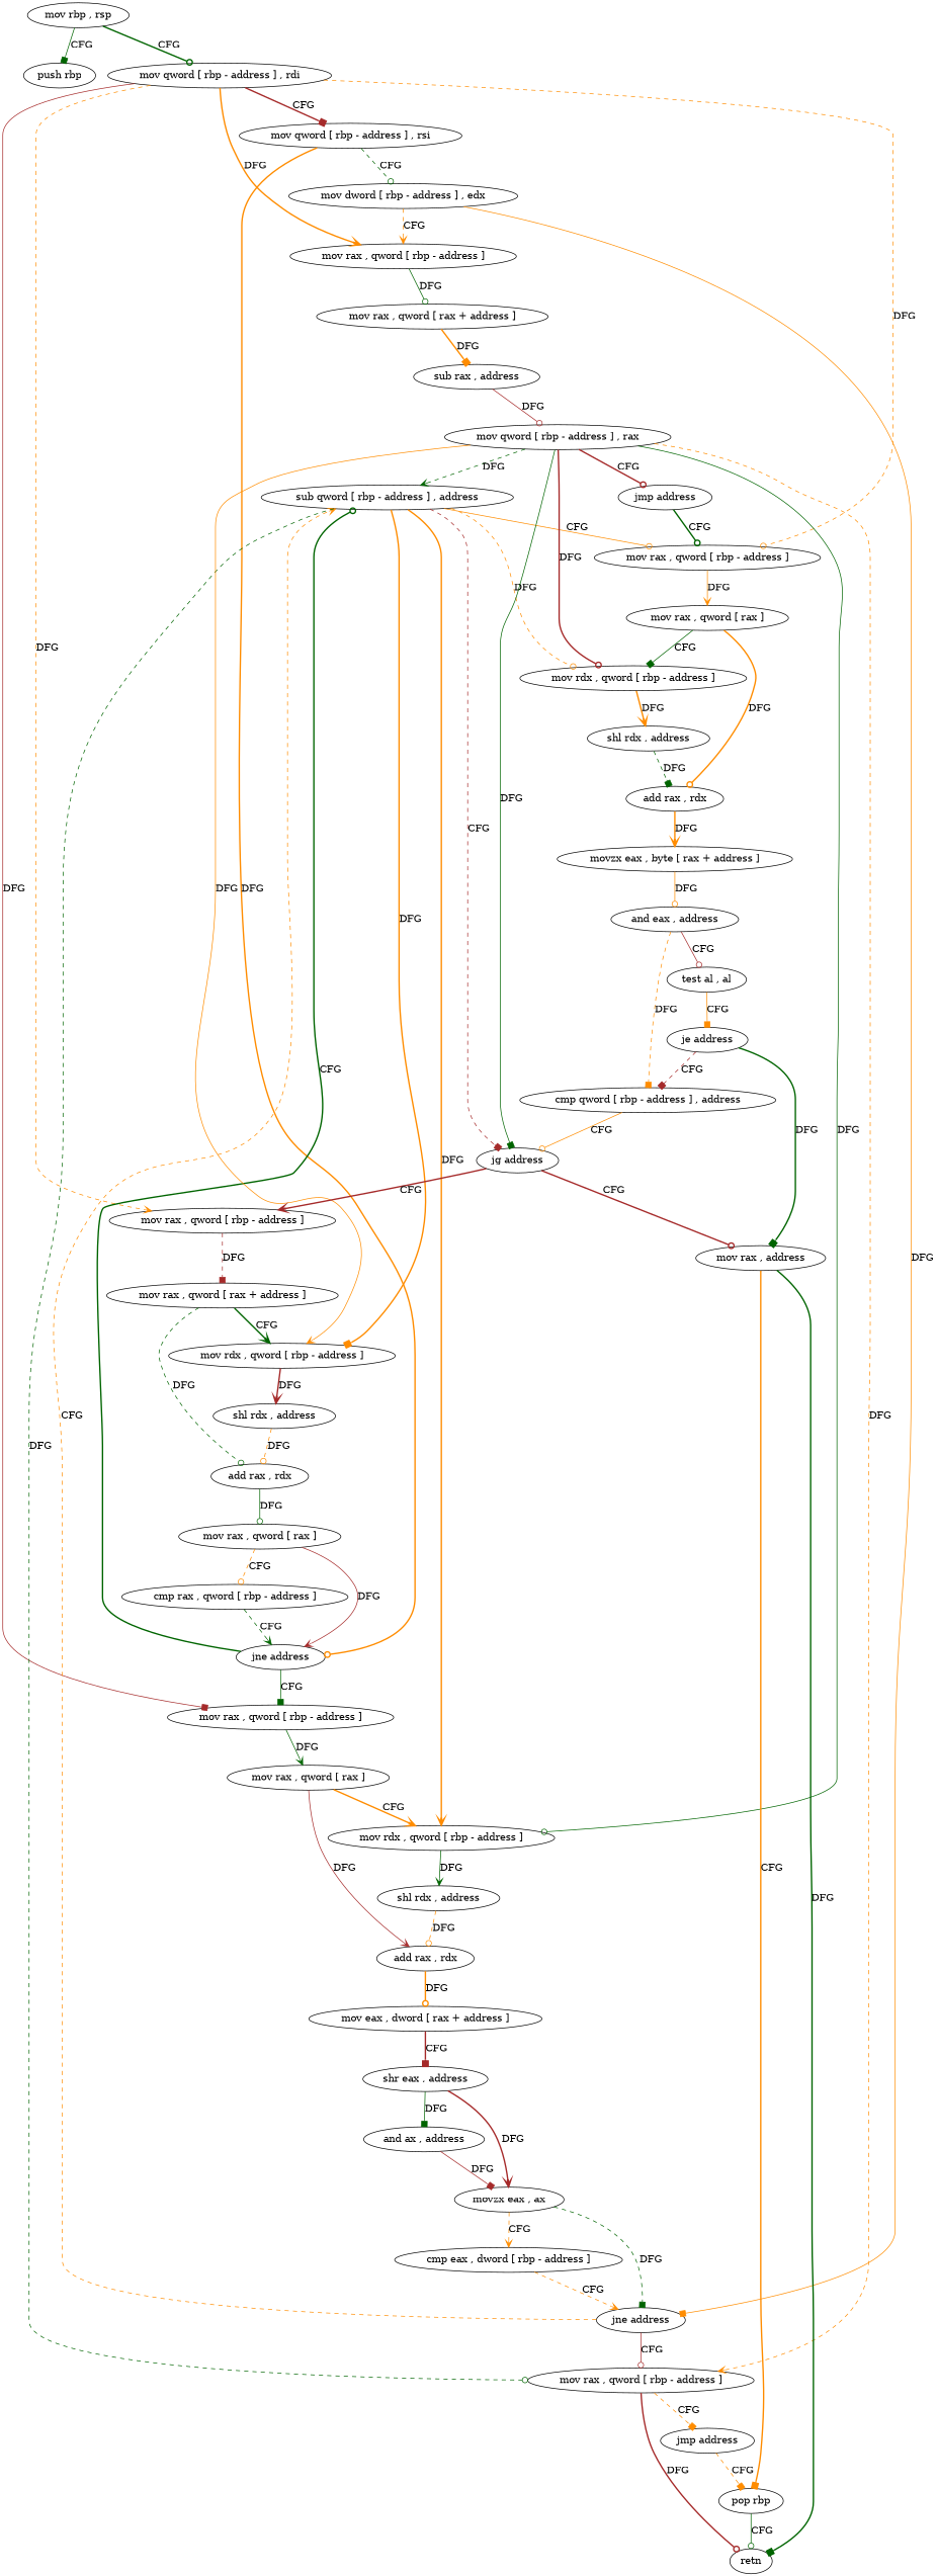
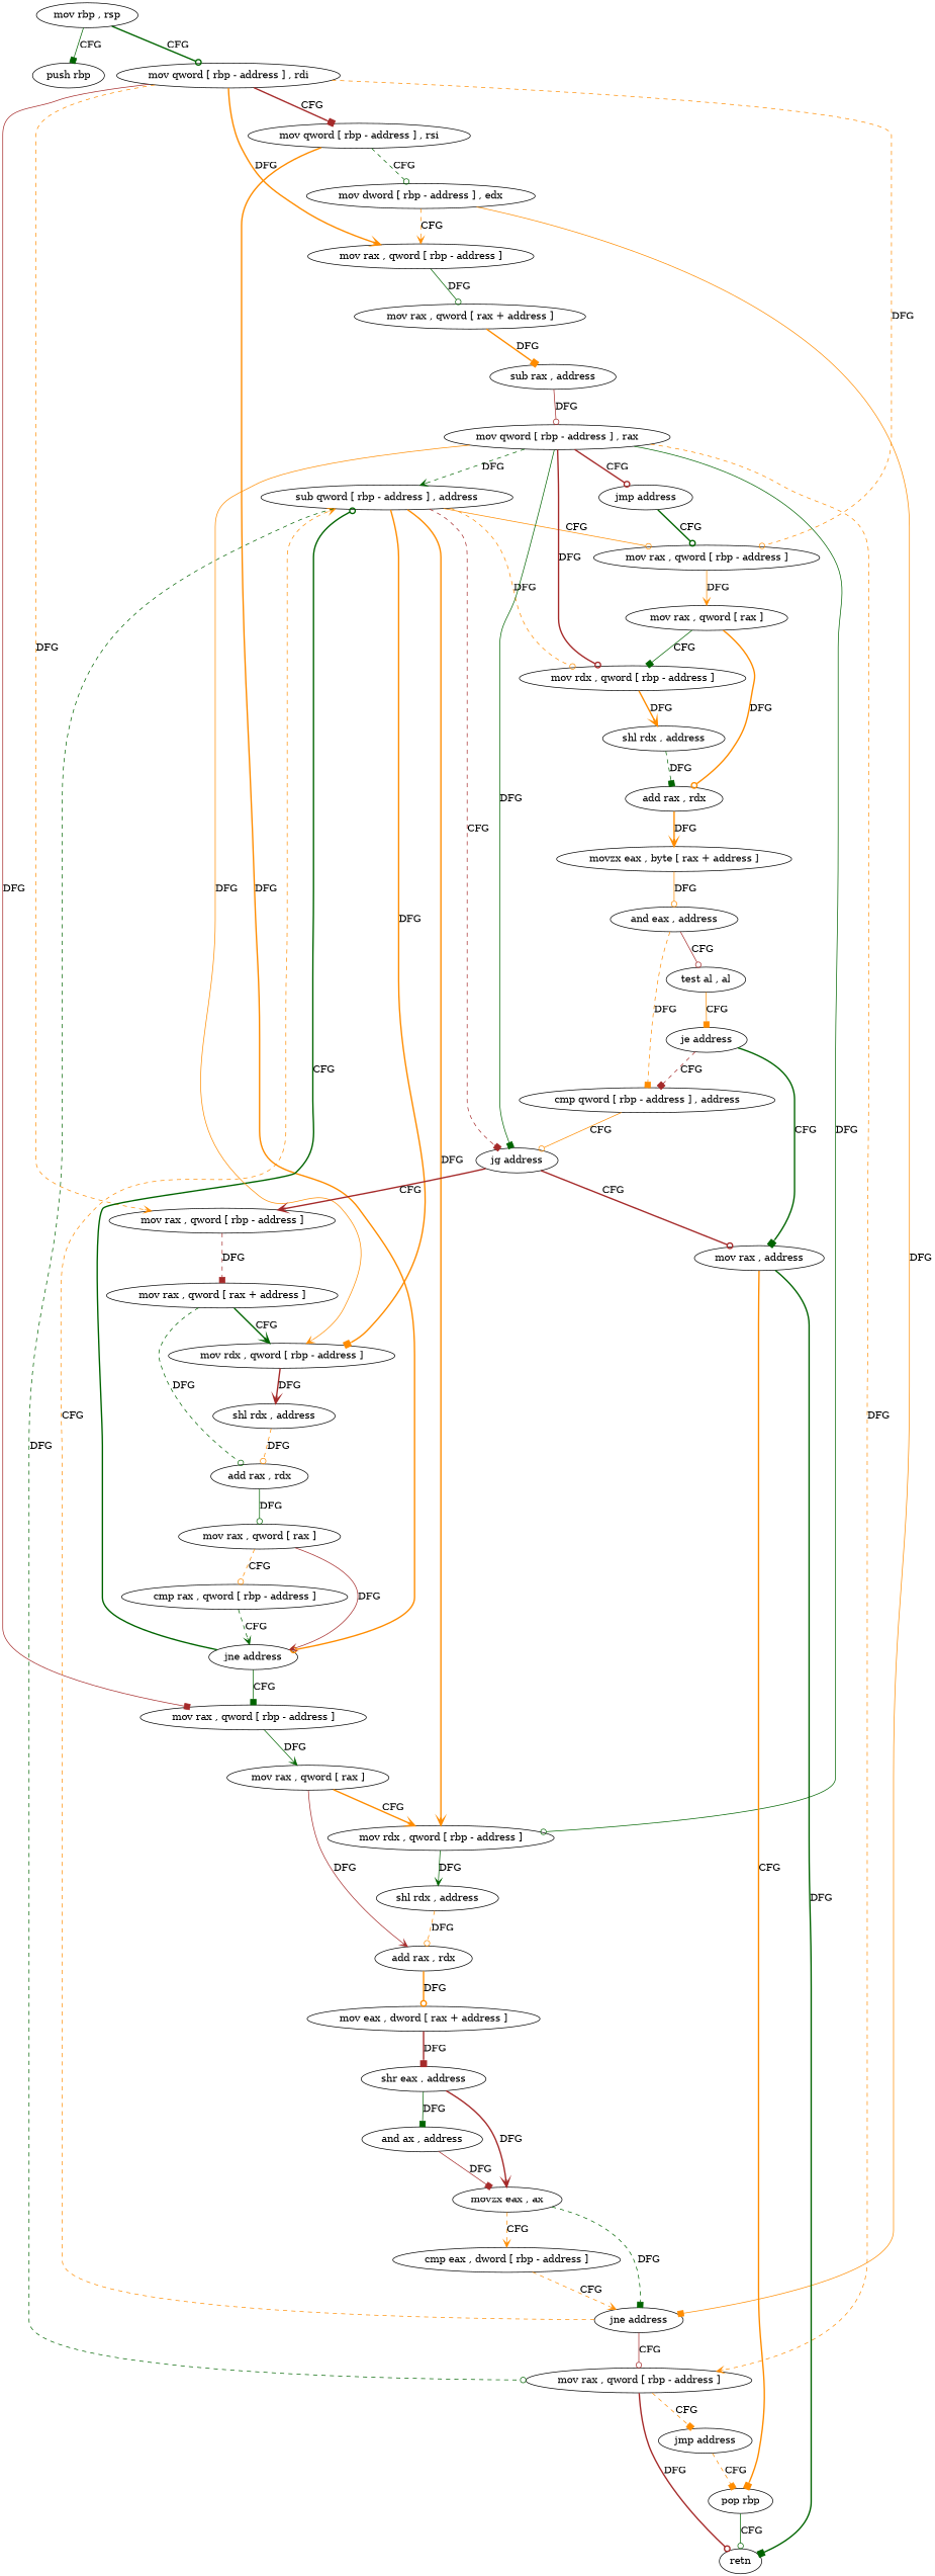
  digraph {
    edge [arrowhead=odot color=darkorange style=bold]
    n1 [label="push rbp"]
    n2 [label="mov rbp , rsp"]
    n3 [label="mov qword [ rbp - address ] , rdi"]
    n4 [label="mov qword [ rbp - address ] , rsi"]
    n5 [label="mov rax , qword [ rbp - address ]"]
    n6 [label="mov rax , qword [ rbp - address ]"]
    n7 [label="mov rax , qword [ rbp - address ]"]
    n8 [label="mov rax , qword [ rbp - address ]"]
    n9 [label="mov dword [ rbp - address ] , edx"]
    n10 [label="jne address"]
    n11 [label="mov rax , qword [ rax + address ]"]
    n12 [label="mov rax , qword [ rax ]"]
    n13 [label="mov rax , qword [ rax + address ]"]
    n14 [label="mov rax , qword [ rax ]"]
    n15 [label="jne address"]
    n16 [label="sub qword [ rbp - address ] , address"]
    n17 [label="mov rax , qword [ rbp - address ]"]
    n18 [label="sub rax , address"]
    n19 [label="mov qword [ rbp - address ] , rax"]
    n20 [label="jmp address"]
    n21 [label="mov rdx , qword [ rbp - address ]"]
    n22 [label="jg address"]
    n23 [label="mov rdx , qword [ rbp - address ]"]
    n24 [label="mov rdx , qword [ rbp - address ]"]
    n25 [label="shl rdx , address"]
    n26 [label="mov rax , address"]
    n27 [label="shl rdx , address"]
    n28 [label="shl rdx , address"]
    n29 [label=retn]
    n30 [label="jmp address"]
    n31 [label="add rax , rdx"]
    n32 [label="movzx eax , byte [ rax + address ]"]
    n33 [label="and eax , address"]
    n34 [label="test al , al"]
    n35 [label="cmp qword [ rbp - address ] , address"]
    n36 [label="je address"]
    n37 [label="pop rbp"]
    n38 [label="add rax , rdx"]
    n39 [label="mov rax , qword [ rax ]"]
    n40 [label="cmp rax , qword [ rbp - address ]"]
    n41 [label="add rax , rdx"]
    n42 [label="mov eax , dword [ rax + address ]"]
    n43 [label="shr eax , address"]
    n44 [label="and ax , address"]
    n45 [label="movzx eax , ax"]
    n46 [label="cmp eax , dword [ rbp - address ]"]
    n2 -> n1 [arrowhead=box color=darkgreen label=CFG style=solid]
    n2 -> n3 [color=darkgreen label=CFG]
    n3 -> n4 [arrowhead=box color=brown label=CFG]
    n3 -> n5 [arrowhead=vee label=DFG]
    n3 -> n6 [label=DFG style=dashed]
    n3 -> n7 [arrowhead=vee label=DFG style=dashed]
    n3 -> n8 [arrowhead=box color=brown label=DFG style=solid]
    n4 -> n9 [color=darkgreen label=CFG style=dashed]
    n4 -> n10 [label=DFG]
    n5 -> n11 [color=darkgreen label=DFG style=solid]
    n6 -> n12 [arrowhead=vee label=DFG style=solid]
    n7 -> n13 [arrowhead=box color=brown label=DFG style=dashed]
    n8 -> n14 [arrowhead=vee color=darkgreen label=DFG style=solid]
    n9 -> n5 [arrowhead=vee label=CFG style=dashed]
    n9 -> n15 [arrowhead=box label=DFG style=solid]
    n10 -> n8 [arrowhead=box color=darkgreen label=CFG style=solid]
    n10 -> n16 [color=darkgreen label=CFG]
    n11 -> n18 [arrowhead=box label=DFG]
    n12 -> n21 [arrowhead=box color=darkgreen label=CFG style=solid]
    n12 -> n31 [label=DFG]
    n13 -> n23 [arrowhead=vee color=darkgreen label=CFG]
    n13 -> n38 [color=darkgreen label=DFG style=dashed]
    n14 -> n24 [arrowhead=vee label=CFG]
    n14 -> n41 [arrowhead=vee color=brown label=DFG style=solid]
    n15 -> n16 [arrowhead=vee label=CFG style=dashed]
    n15 -> n17 [color=brown label=CFG style=solid]
    n16 -> n6 [label=CFG style=solid]
    n16 -> n17 [color=darkgreen label=DFG style=dashed]
    n16 -> n21 [label=DFG style=dashed]
    n16 -> n22 [arrowhead=box color=brown label=CFG style=dashed]
    n16 -> n23 [arrowhead=box label=DFG]
    n16 -> n24 [arrowhead=vee label=DFG]
    n17 -> n29 [color=brown label=DFG]
    n17 -> n30 [arrowhead=box label=CFG style=dashed]
    n18 -> n19 [color=brown label=DFG style=solid]
    n19 -> n16 [arrowhead=vee color=darkgreen label=DFG style=dashed]
    n19 -> n17 [arrowhead=vee label=DFG style=dashed]
    n19 -> n20 [color=brown label=CFG]
    n19 -> n21 [color=brown label=DFG]
    n19 -> n22 [arrowhead=box color=darkgreen label=DFG style=solid]
    n19 -> n23 [arrowhead=vee label=DFG style=solid]
    n19 -> n24 [color=darkgreen label=DFG style=solid]
    n20 -> n6 [color=darkgreen label=CFG]
    n21 -> n25 [arrowhead=vee label=DFG]
    n22 -> n7 [arrowhead=vee color=brown label=CFG]
    n22 -> n26 [color=brown label=CFG]
    n23 -> n27 [arrowhead=vee color=brown label=DFG]
    n24 -> n28 [arrowhead=vee color=darkgreen label=DFG style=solid]
    n25 -> n31 [arrowhead=box color=darkgreen label=DFG style=dashed]
    n26 -> n29 [arrowhead=box color=darkgreen label=DFG]
    n26 -> n37 [arrowhead=box label=CFG]
    n27 -> n38 [label=DFG style=dashed]
    n28 -> n41 [label=DFG style=dashed]
    n30 -> n37 [arrowhead=box label=CFG style=dashed]
    n31 -> n32 [arrowhead=vee label=DFG]
    n32 -> n33 [label=DFG style=solid]
    n33 -> n34 [color=brown label=CFG style=solid]
    n33 -> n35 [arrowhead=box label=DFG style=dashed]
    n34 -> n36 [arrowhead=box label=CFG style=solid]
    n35 -> n22 [label=CFG style=solid]
-   n36 -> n26 [arrowhead=box color=darkgreen label=DFG]
+   n36 -> n26 [arrowhead=box color=darkgreen label=CFG]
    n36 -> n35 [arrowhead=box color=brown label=CFG style=dashed]
    n37 -> n29 [color=darkgreen label=CFG style=solid]
    n38 -> n39 [color=darkgreen label=DFG style=solid]
    n39 -> n10 [arrowhead=vee color=brown label=DFG style=solid]
    n39 -> n40 [label=CFG style=dashed]
    n40 -> n10 [arrowhead=vee color=darkgreen label=CFG style=dashed]
    n41 -> n42 [label=DFG]
-   n42 -> n43 [arrowhead=box color=brown label=CFG]
+   n42 -> n43 [arrowhead=box color=brown label=DFG]
    n43 -> n44 [arrowhead=box color=darkgreen label=DFG style=solid]
    n43 -> n45 [arrowhead=vee color=brown label=DFG]
    n44 -> n45 [arrowhead=box color=brown label=DFG style=solid]
    n45 -> n15 [arrowhead=box color=darkgreen label=DFG style=dashed]
    n45 -> n46 [arrowhead=vee label=CFG style=dashed]
    n46 -> n15 [arrowhead=vee label=CFG style=dashed]
  }
